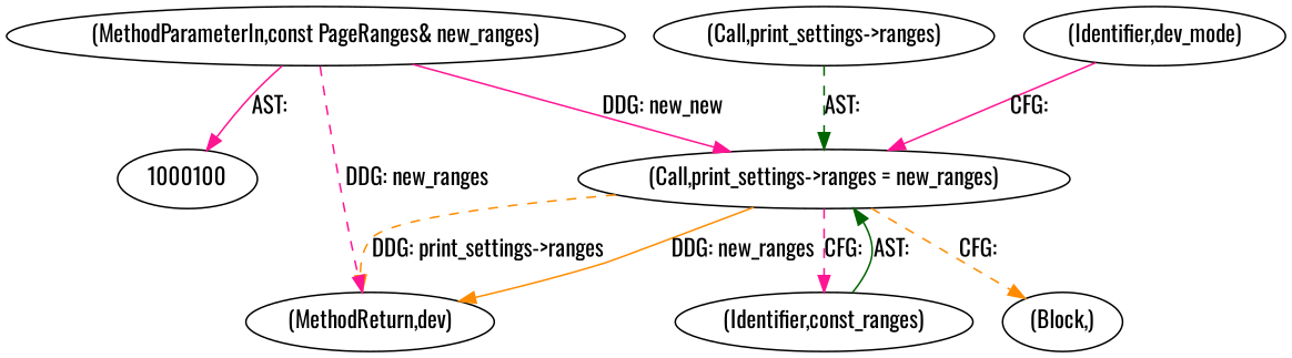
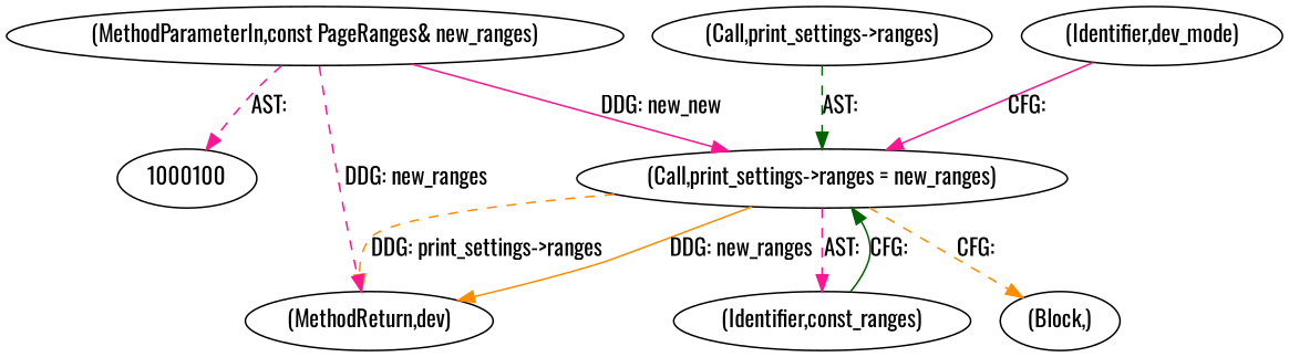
  digraph {
    fontname=Oswald
    node [fontname=Oswald]
    edge [color=deeppink fontname=Oswald style=dashed]
    n1 [label="(Call,print_settings->ranges = new_ranges)"]
    n2 [label="(Block,)"]
    n3 [label="(MethodReturn,dev)"]
    n4 [label="(Identifier,const_ranges)"]
    n5 [label="(MethodParameterIn,const PageRanges& new_ranges)"]
    1000100
    n7 [label="(Call,print_settings->ranges)"]
    n8 [label="(Identifier,dev_mode)"]
    n1 -> n2 [color=darkorange label="CFG: "]
    n1 -> n3 [color=darkorange label="DDG: print_settings->ranges"]
    n1 -> n3 [color=darkorange label="DDG: new_ranges" style=solid]
-   n1 -> n4 [label="CFG: "]
-   n4 -> n1 [color=darkgreen label="AST: " style=solid]
+   n1 -> n4 [label="AST: "]
+   n4 -> n1 [color=darkgreen label="CFG: " style=solid]
    n5 -> n1 [label="DDG: new_new" style=solid]
    n5 -> n3 [label="DDG: new_ranges"]
-   n5 -> 1000100 [label="AST: " style=solid]
+   n5 -> 1000100 [label="AST: "]
    n7 -> n1 [color=darkgreen label="AST: "]
    n8 -> n1 [label="CFG: " style=solid]
  }
